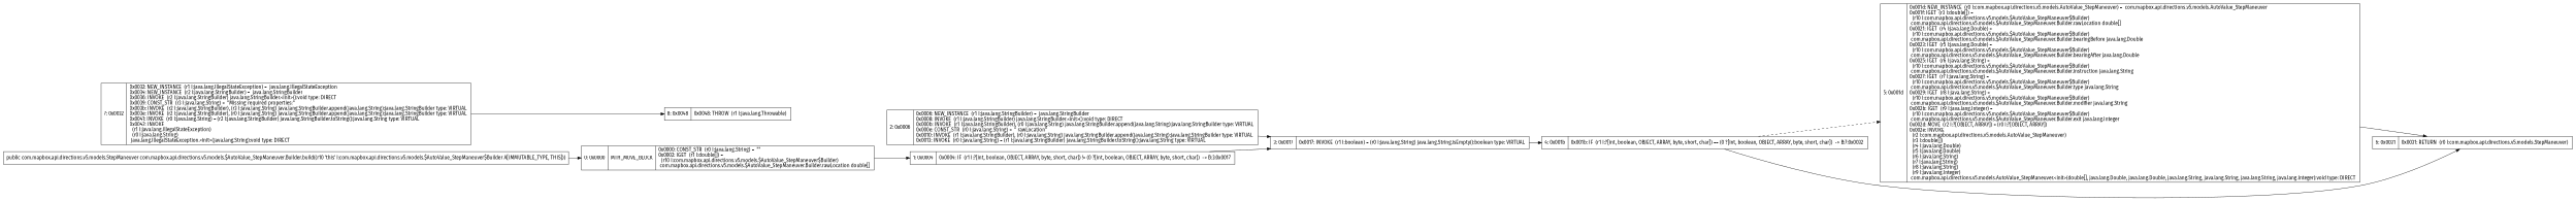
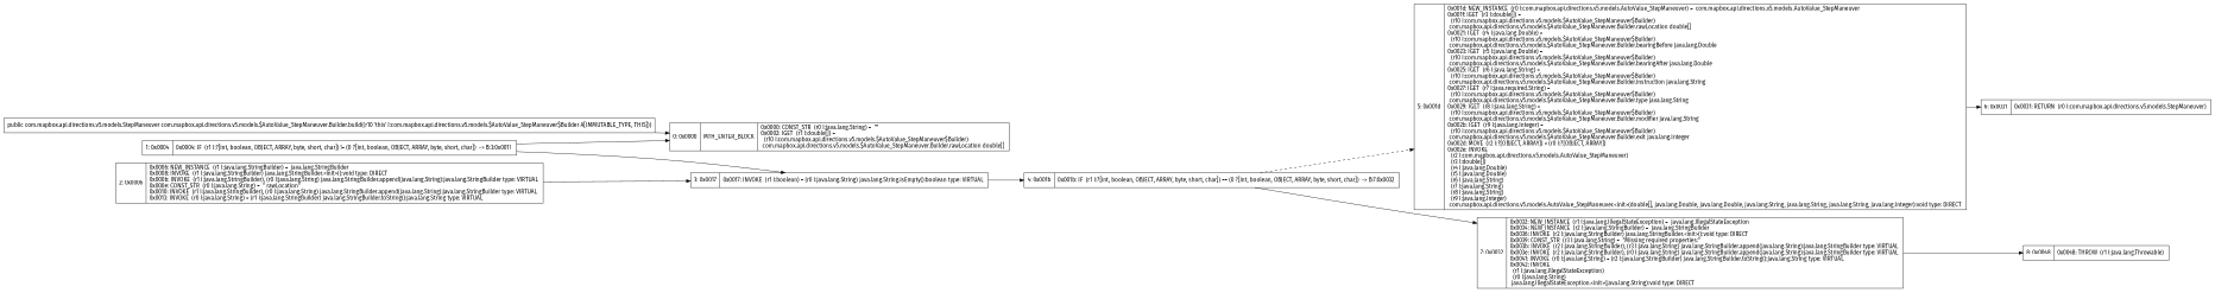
  digraph {
    fontname="Fira Sans"
    rankdir=LR
    node [fontname="Fira Sans" shape=record]
    edge [fontname="Fira Sans"]
-   n1 [label="{0\:\ 0x0000|MTH_MOVE_BLOCK\l|0x0000: CONST_STR  (r0 I:java.lang.String) =  \"\" \l0x0002: IGET  (r1 I:double[]) = \l  (r10 I:com.mapbox.api.directions.v5.models.$AutoValue_StepManeuver$Builder)\l com.mapbox.api.directions.v5.models.$AutoValue_StepManeuver.Builder.rawLocation double[] \l}"]
+   n1 [label="{0\:\ 0x0000|MTH_ENTER_BLOCK\l|0x0000: CONST_STR  (r0 I:java.lang.String) =  \"\" \l0x0002: IGET  (r1 I:double[]) = \l  (r10 I:com.mapbox.api.directions.v5.models.$AutoValue_StepManeuver$Builder)\l com.mapbox.api.directions.v5.models.$AutoValue_StepManeuver.Builder.rawLocation double[] \l}"]
    n2 [label="{1\:\ 0x0004|0x0004: IF  (r1 I:?[int, boolean, OBJECT, ARRAY, byte, short, char]) != (0 ?[int, boolean, OBJECT, ARRAY, byte, short, char])  \-\> B:3:0x0017 \l}"]
    n3 [label="{3\:\ 0x0017|0x0017: INVOKE  (r1 I:boolean) = (r0 I:java.lang.String) java.lang.String.isEmpty():boolean type: VIRTUAL \l}"]
    n4 [label="{2\:\ 0x0006|0x0006: NEW_INSTANCE  (r1 I:java.lang.StringBuilder) =  java.lang.StringBuilder \l0x0008: INVOKE  (r1 I:java.lang.StringBuilder) java.lang.StringBuilder.\<init\>():void type: DIRECT \l0x000b: INVOKE  (r1 I:java.lang.StringBuilder), (r0 I:java.lang.String) java.lang.StringBuilder.append(java.lang.String):java.lang.StringBuilder type: VIRTUAL \l0x000e: CONST_STR  (r0 I:java.lang.String) =  \" rawLocation\" \l0x0010: INVOKE  (r1 I:java.lang.StringBuilder), (r0 I:java.lang.String) java.lang.StringBuilder.append(java.lang.String):java.lang.StringBuilder type: VIRTUAL \l0x0013: INVOKE  (r0 I:java.lang.String) = (r1 I:java.lang.StringBuilder) java.lang.StringBuilder.toString():java.lang.String type: VIRTUAL \l}"]
    n5 [label="{4\:\ 0x001b|0x001b: IF  (r1 I:?[int, boolean, OBJECT, ARRAY, byte, short, char]) == (0 ?[int, boolean, OBJECT, ARRAY, byte, short, char])  \-\> B:7:0x0032 \l}"]
-   n6 [label="{5\:\ 0x001d|0x001d: NEW_INSTANCE  (r0 I:com.mapbox.api.directions.v5.models.AutoValue_StepManeuver) =  com.mapbox.api.directions.v5.models.AutoValue_StepManeuver \l0x001f: IGET  (r3 I:double[]) = \l  (r10 I:com.mapbox.api.directions.v5.models.$AutoValue_StepManeuver$Builder)\l com.mapbox.api.directions.v5.models.$AutoValue_StepManeuver.Builder.rawLocation double[] \l0x0021: IGET  (r4 I:java.lang.Double) = \l  (r10 I:com.mapbox.api.directions.v5.models.$AutoValue_StepManeuver$Builder)\l com.mapbox.api.directions.v5.models.$AutoValue_StepManeuver.Builder.bearingBefore java.lang.Double \l0x0023: IGET  (r5 I:java.lang.Double) = \l  (r10 I:com.mapbox.api.directions.v5.models.$AutoValue_StepManeuver$Builder)\l com.mapbox.api.directions.v5.models.$AutoValue_StepManeuver.Builder.bearingAfter java.lang.Double \l0x0025: IGET  (r6 I:java.lang.String) = \l  (r10 I:com.mapbox.api.directions.v5.models.$AutoValue_StepManeuver$Builder)\l com.mapbox.api.directions.v5.models.$AutoValue_StepManeuver.Builder.instruction java.lang.String \l0x0027: IGET  (r7 I:java.lang.String) = \l  (r10 I:com.mapbox.api.directions.v5.models.$AutoValue_StepManeuver$Builder)\l com.mapbox.api.directions.v5.models.$AutoValue_StepManeuver.Builder.type java.lang.String \l0x0029: IGET  (r8 I:java.lang.String) = \l  (r10 I:com.mapbox.api.directions.v5.models.$AutoValue_StepManeuver$Builder)\l com.mapbox.api.directions.v5.models.$AutoValue_StepManeuver.Builder.modifier java.lang.String \l0x002b: IGET  (r9 I:java.lang.Integer) = \l  (r10 I:com.mapbox.api.directions.v5.models.$AutoValue_StepManeuver$Builder)\l com.mapbox.api.directions.v5.models.$AutoValue_StepManeuver.Builder.exit java.lang.Integer \l0x002d: MOVE  (r2 I:?[OBJECT, ARRAY]) = (r0 I:?[OBJECT, ARRAY]) \l0x002e: INVOKE  \l  (r2 I:com.mapbox.api.directions.v5.models.AutoValue_StepManeuver)\l  (r3 I:double[])\l  (r4 I:java.lang.Double)\l  (r5 I:java.lang.Double)\l  (r6 I:java.lang.String)\l  (r7 I:java.lang.String)\l  (r8 I:java.lang.String)\l  (r9 I:java.lang.Integer)\l com.mapbox.api.directions.v5.models.AutoValue_StepManeuver.\<init\>(double[], java.lang.Double, java.lang.Double, java.lang.String, java.lang.String, java.lang.String, java.lang.Integer):void type: DIRECT \l}"]
+   n6 [label="{5\:\ 0x001d|0x001d: NEW_INSTANCE  (r0 I:com.mapbox.api.directions.v5.models.AutoValue_StepManeuver) =  com.mapbox.api.directions.v5.models.AutoValue_StepManeuver \l0x001f: IGET  (r3 I:double[]) = \l  (r10 I:com.mapbox.api.directions.v5.models.$AutoValue_StepManeuver$Builder)\l com.mapbox.api.directions.v5.models.$AutoValue_StepManeuver.Builder.rawLocation double[] \l0x0021: IGET  (r4 I:java.lang.Double) = \l  (r10 I:com.mapbox.api.directions.v5.models.$AutoValue_StepManeuver$Builder)\l com.mapbox.api.directions.v5.models.$AutoValue_StepManeuver.Builder.bearingBefore java.lang.Double \l0x0023: IGET  (r5 I:java.lang.Double) = \l  (r10 I:com.mapbox.api.directions.v5.models.$AutoValue_StepManeuver$Builder)\l com.mapbox.api.directions.v5.models.$AutoValue_StepManeuver.Builder.bearingAfter java.lang.Double \l0x0025: IGET  (r6 I:java.lang.String) = \l  (r10 I:com.mapbox.api.directions.v5.models.$AutoValue_StepManeuver$Builder)\l com.mapbox.api.directions.v5.models.$AutoValue_StepManeuver.Builder.instruction java.lang.String \l0x0027: IGET  (r7 I:java.required.String) = \l  (r10 I:com.mapbox.api.directions.v5.models.$AutoValue_StepManeuver$Builder)\l com.mapbox.api.directions.v5.models.$AutoValue_StepManeuver.Builder.type java.lang.String \l0x0029: IGET  (r8 I:java.lang.String) = \l  (r10 I:com.mapbox.api.directions.v5.models.$AutoValue_StepManeuver$Builder)\l com.mapbox.api.directions.v5.models.$AutoValue_StepManeuver.Builder.modifier java.lang.String \l0x002b: IGET  (r9 I:java.lang.Integer) = \l  (r10 I:com.mapbox.api.directions.v5.models.$AutoValue_StepManeuver$Builder)\l com.mapbox.api.directions.v5.models.$AutoValue_StepManeuver.Builder.exit java.lang.Integer \l0x002d: MOVE  (r2 I:?[OBJECT, ARRAY]) = (r0 I:?[OBJECT, ARRAY]) \l0x002e: INVOKE  \l  (r2 I:com.mapbox.api.directions.v5.models.AutoValue_StepManeuver)\l  (r3 I:double[])\l  (r4 I:java.lang.Double)\l  (r5 I:java.lang.Double)\l  (r6 I:java.lang.String)\l  (r7 I:java.lang.String)\l  (r8 I:java.lang.String)\l  (r9 I:java.lang.Integer)\l com.mapbox.api.directions.v5.models.AutoValue_StepManeuver.\<init\>(double[], java.lang.Double, java.lang.Double, java.lang.String, java.lang.String, java.lang.String, java.lang.Integer):void type: DIRECT \l}"]
    n7 [label="{7\:\ 0x0032|0x0032: NEW_INSTANCE  (r1 I:java.lang.IllegalStateException) =  java.lang.IllegalStateException \l0x0034: NEW_INSTANCE  (r2 I:java.lang.StringBuilder) =  java.lang.StringBuilder \l0x0036: INVOKE  (r2 I:java.lang.StringBuilder) java.lang.StringBuilder.\<init\>():void type: DIRECT \l0x0039: CONST_STR  (r3 I:java.lang.String) =  \"Missing required properties:\" \l0x003b: INVOKE  (r2 I:java.lang.StringBuilder), (r3 I:java.lang.String) java.lang.StringBuilder.append(java.lang.String):java.lang.StringBuilder type: VIRTUAL \l0x003e: INVOKE  (r2 I:java.lang.StringBuilder), (r0 I:java.lang.String) java.lang.StringBuilder.append(java.lang.String):java.lang.StringBuilder type: VIRTUAL \l0x0041: INVOKE  (r0 I:java.lang.String) = (r2 I:java.lang.StringBuilder) java.lang.StringBuilder.toString():java.lang.String type: VIRTUAL \l0x0042: INVOKE  \l  (r1 I:java.lang.IllegalStateException)\l  (r0 I:java.lang.String)\l java.lang.IllegalStateException.\<init\>(java.lang.String):void type: DIRECT \l}"]
    n8 [label="{6\:\ 0x0031|0x0031: RETURN  (r0 I:com.mapbox.api.directions.v5.models.StepManeuver) \l}"]
    n9 [label="{8\:\ 0x0048|0x0048: THROW  (r1 I:java.lang.Throwable) \l}"]
    n10 [label="{public com.mapbox.api.directions.v5.models.StepManeuver com.mapbox.api.directions.v5.models.$AutoValue_StepManeuver.Builder.build((r10 'this' I:com.mapbox.api.directions.v5.models.$AutoValue_StepManeuver$Builder A[IMMUTABLE_TYPE, THIS])) }"]
-   n1 -> n2
+   n2 -> n1
    n2 -> n3
    n3 -> n5
    n4 -> n3
    n5 -> n6 [style=dashed]
-   n5 -> n8
+   n5 -> n7
    n6 -> n8
    n7 -> n9
    n10 -> n1
  }
